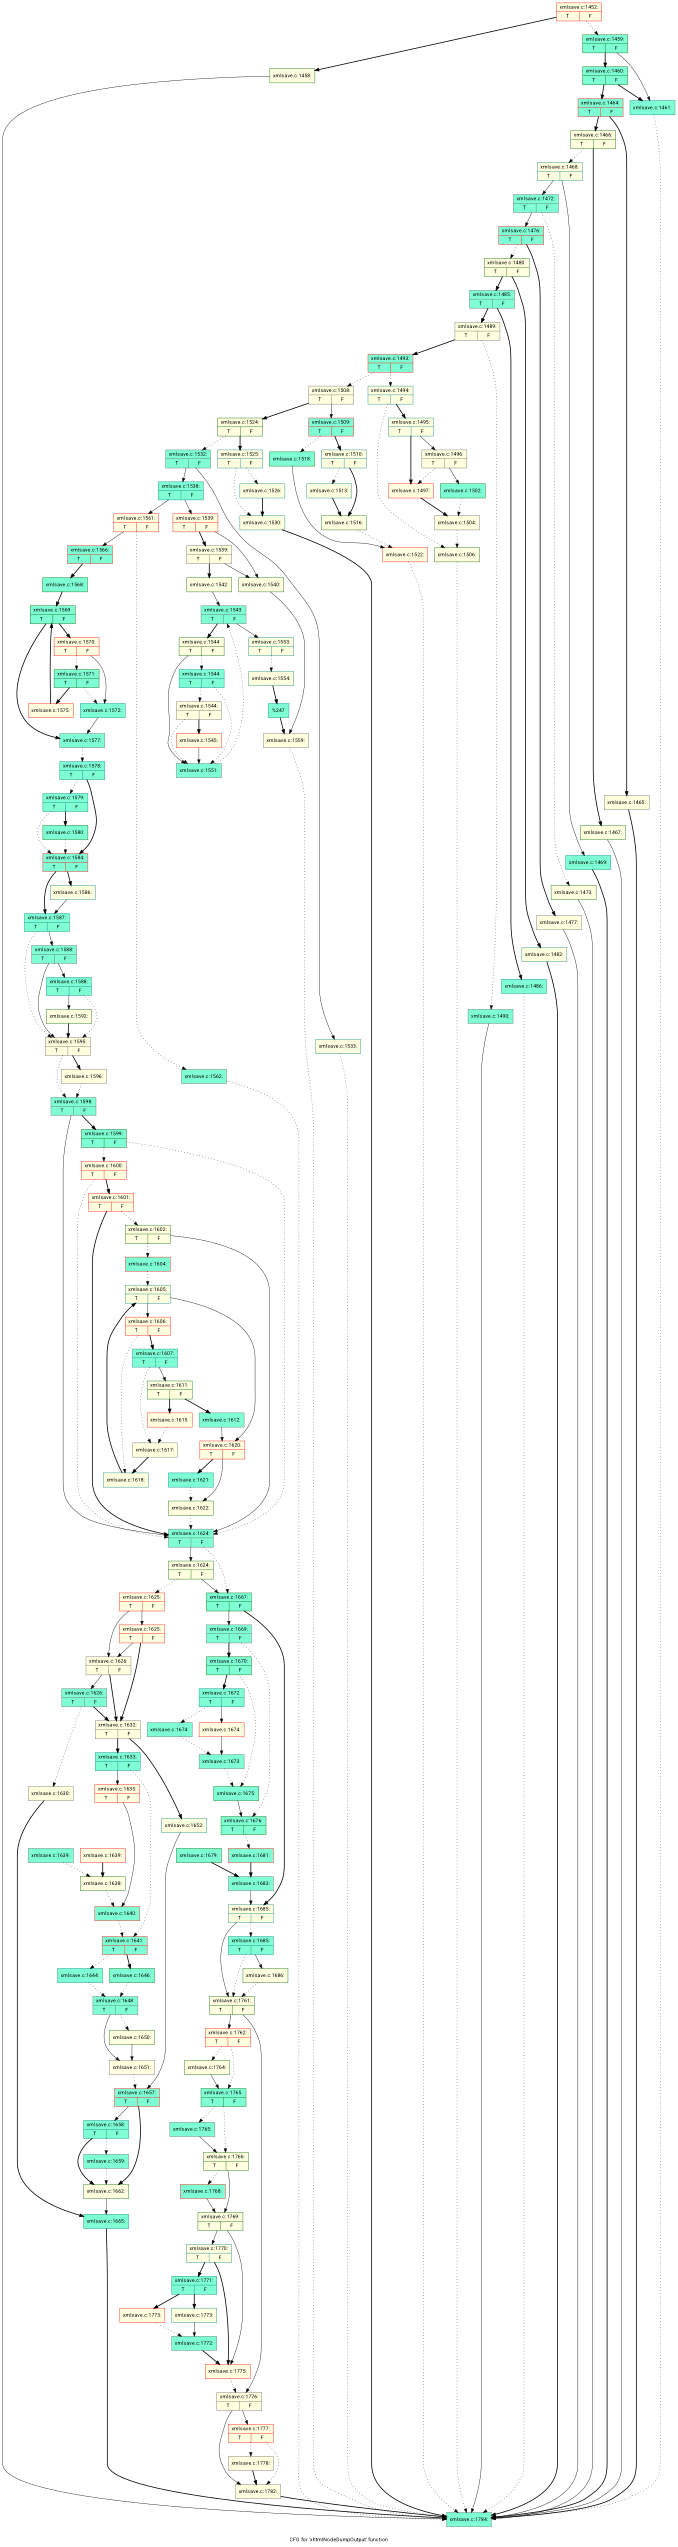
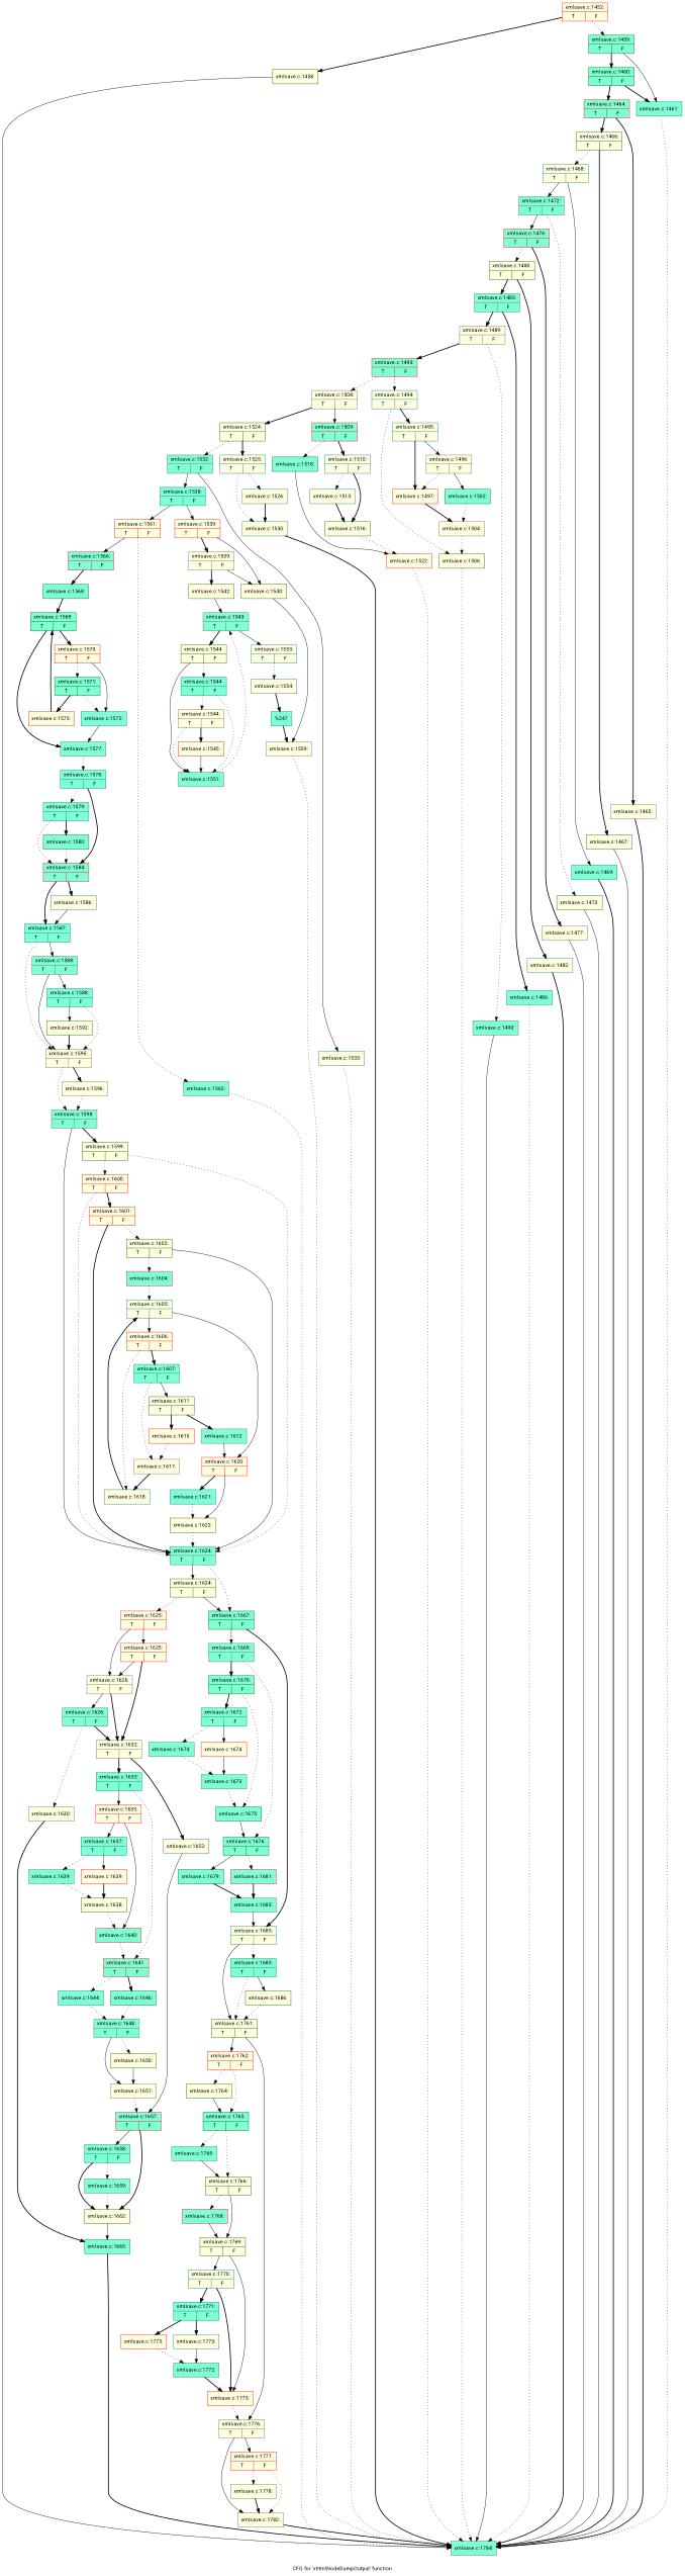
  digraph {
    fontname=Roboto
    label="CFG for 'xhtmlNodeDumpOutput' function"
    node [color=gray40 fillcolor=lightyellow fontname=Roboto shape=record style=filled]
    edge [fontname=Roboto style=dotted]
    n1 [color=red label="{xmlsave.c:1452:|{<s0>T|<s1>F}}"]
    n2 [color=darkgreen label="{xmlsave.c:1458:}"]
    n3 [color=darkgreen fillcolor=aquamarine label="{xmlsave.c:1459:|{<s0>T|<s1>F}}"]
    n4 [fillcolor=aquamarine label="{xmlsave.c:1784:}"]
    n5 [color=teal fillcolor=aquamarine label="{xmlsave.c:1461:}"]
    n6 [color=darkgreen fillcolor=aquamarine label="{xmlsave.c:1460:|{<s0>T|<s1>F}}"]
    n7 [color=red fillcolor=aquamarine label="{xmlsave.c:1464:|{<s0>T|<s1>F}}"]
    n8 [label="{xmlsave.c:1465:}"]
    n9 [color=darkgreen label="{xmlsave.c:1466:|{<s0>T|<s1>F}}"]
    n10 [color=darkgreen label="{xmlsave.c:1467:}"]
    n11 [color=teal label="{xmlsave.c:1468:|{<s0>T|<s1>F}}"]
    n12 [color=teal fillcolor=aquamarine label="{xmlsave.c:1469:}"]
    n13 [fillcolor=aquamarine label="{xmlsave.c:1472:|{<s0>T|<s1>F}}"]
    n14 [color=darkgreen label="{xmlsave.c:1473:}"]
    n15 [color=red fillcolor=aquamarine label="{xmlsave.c:1476:|{<s0>T|<s1>F}}"]
    n16 [label="{xmlsave.c:1477:}"]
    n17 [color=darkgreen label="{xmlsave.c:1480:|{<s0>T|<s1>F}}"]
    n18 [color=teal label="{xmlsave.c:1482:}"]
    n19 [fillcolor=aquamarine label="{xmlsave.c:1485:|{<s0>T|<s1>F}}"]
    n20 [color=teal fillcolor=aquamarine label="{xmlsave.c:1486:}"]
    n21 [label="{xmlsave.c:1489:|{<s0>T|<s1>F}}"]
    n22 [fillcolor=aquamarine label="{xmlsave.c:1490:}"]
    n23 [color=red fillcolor=aquamarine label="{xmlsave.c:1493:|{<s0>T|<s1>F}}"]
    n24 [color=teal label="{xmlsave.c:1494:|{<s0>T|<s1>F}}"]
    n25 [label="{xmlsave.c:1508:|{<s0>T|<s1>F}}"]
    n26 [color=teal label="{xmlsave.c:1495:|{<s0>T|<s1>F}}"]
    n27 [color=darkgreen label="{xmlsave.c:1506:}"]
    n28 [color=red fillcolor=aquamarine label="{xmlsave.c:1509:|{<s0>T|<s1>F}}"]
    n29 [color=darkgreen label="{xmlsave.c:1524:|{<s0>T|<s1>F}}"]
    n30 [color=red label="{xmlsave.c:1497:}"]
    n31 [label="{xmlsave.c:1496:|{<s0>T|<s1>F}}"]
    n32 [color=teal label="{xmlsave.c:1510:|{<s0>T|<s1>F}}"]
    n33 [color=darkgreen fillcolor=aquamarine label="{xmlsave.c:1518:}"]
    n34 [color=teal label="{xmlsave.c:1525:|{<s0>T|<s1>F}}"]
    n35 [fillcolor=aquamarine label="{xmlsave.c:1532:|{<s0>T|<s1>F}}"]
    n36 [label="{xmlsave.c:1504:}"]
    n37 [color=darkgreen fillcolor=aquamarine label="{xmlsave.c:1502:}"]
    n38 [color=teal label="{xmlsave.c:1513:}"]
    n39 [color=darkgreen label="{xmlsave.c:1516:}"]
    n40 [color=red label="{xmlsave.c:1522:}"]
    n41 [color=teal label="{xmlsave.c:1526:}"]
    n42 [color=teal label="{xmlsave.c:1530:}"]
    n43 [color=teal label="{xmlsave.c:1533:}"]
    n44 [color=teal fillcolor=aquamarine label="{xmlsave.c:1538:|{<s0>T|<s1>F}}"]
    n45 [color=red label="{xmlsave.c:1539:|{<s0>T|<s1>F}}"]
    n46 [color=red label="{xmlsave.c:1561:|{<s0>T|<s1>F}}"]
    n47 [color=darkgreen label="{xmlsave.c:1540:}"]
    n48 [label="{xmlsave.c:1539:|{<s0>T|<s1>F}}"]
    n49 [fillcolor=aquamarine label="{xmlsave.c:1562:}"]
    n50 [color=red fillcolor=aquamarine label="{xmlsave.c:1566:|{<s0>T|<s1>F}}"]
    n51 [label="{xmlsave.c:1559:}"]
    n52 [color=darkgreen label="{xmlsave.c:1542:}"]
    n53 [color=darkgreen fillcolor=aquamarine label="{xmlsave.c:1568:}"]
    n54 [fillcolor=aquamarine label="{xmlsave.c:1543:|{<s0>T|<s1>F}}"]
    n55 [color=darkgreen label="{xmlsave.c:1544:|{<s0>T|<s1>F}}"]
    n56 [color=teal label="{xmlsave.c:1553:|{<s0>T|<s1>F}}"]
    n57 [color=teal fillcolor=aquamarine label="{xmlsave.c:1544:|{<s0>T|<s1>F}}"]
    n58 [fillcolor=aquamarine label="{xmlsave.c:1551:}"]
    n59 [color=teal label="{xmlsave.c:1554:}"]
    n60 [label="{xmlsave.c:1544:|{<s0>T|<s1>F}}"]
    n61 [color=teal fillcolor=aquamarine label="{%247}"]
    n62 [color=red label="{xmlsave.c:1545:}"]
    n63 [color=darkgreen fillcolor=aquamarine label="{xmlsave.c:1569:|{<s0>T|<s1>F}}"]
    n64 [color=teal fillcolor=aquamarine label="{xmlsave.c:1578:|{<s0>T|<s1>F}}"]
    n65 [color=teal fillcolor=aquamarine label="{xmlsave.c:1579:|{<s0>T|<s1>F}}"]
    n66 [color=red fillcolor=aquamarine label="{xmlsave.c:1584:|{<s0>T|<s1>F}}"]
    n67 [color=red label="{xmlsave.c:1570:|{<s0>T|<s1>F}}"]
    n68 [fillcolor=aquamarine label="{xmlsave.c:1577:}"]
    n69 [color=darkgreen fillcolor=aquamarine label="{xmlsave.c:1580:}"]
    n70 [color=teal label="{xmlsave.c:1586:}"]
    n71 [color=teal fillcolor=aquamarine label="{xmlsave.c:1587:|{<s0>T|<s1>F}}"]
    n72 [color=teal fillcolor=aquamarine label="{xmlsave.c:1572:}"]
    n73 [color=darkgreen fillcolor=aquamarine label="{xmlsave.c:1571:|{<s0>T|<s1>F}}"]
    n74 [color=red label="{xmlsave.c:1575:}"]
    n75 [fillcolor=aquamarine label="{xmlsave.c:1588:|{<s0>T|<s1>F}}"]
    n76 [label="{xmlsave.c:1595:|{<s0>T|<s1>F}}"]
    n77 [color=teal fillcolor=aquamarine label="{xmlsave.c:1588:|{<s0>T|<s1>F}}"]
    n78 [label="{xmlsave.c:1596:}"]
    n79 [fillcolor=aquamarine label="{xmlsave.c:1598:|{<s0>T|<s1>F}}"]
    n80 [color=darkgreen label="{xmlsave.c:1592:}"]
-   n81 [color=darkgreen fillcolor=aquamarine label="{xmlsave.c:1599:|{<s0>T|<s1>F}}"]
+   n81 [color=darkgreen label="{xmlsave.c:1599:|{<s0>T|<s1>F}}"]
    n82 [fillcolor=aquamarine label="{xmlsave.c:1624:|{<s0>T|<s1>F}}"]
    n83 [color=red label="{xmlsave.c:1600:|{<s0>T|<s1>F}}"]
    n84 [color=darkgreen label="{xmlsave.c:1624:|{<s0>T|<s1>F}}"]
    n85 [color=darkgreen fillcolor=aquamarine label="{xmlsave.c:1667:|{<s0>T|<s1>F}}"]
    n86 [color=red label="{xmlsave.c:1601:|{<s0>T|<s1>F}}"]
    n87 [color=red label="{xmlsave.c:1625:|{<s0>T|<s1>F}}"]
    n88 [fillcolor=aquamarine label="{xmlsave.c:1669:|{<s0>T|<s1>F}}"]
    n89 [color=teal label="{xmlsave.c:1685:|{<s0>T|<s1>F}}"]
    n90 [color=darkgreen label="{xmlsave.c:1602:|{<s0>T|<s1>F}}"]
    n91 [color=red fillcolor=aquamarine label="{xmlsave.c:1604:}"]
    n92 [color=teal label="{xmlsave.c:1605:|{<s0>T|<s1>F}}"]
    n93 [color=red label="{xmlsave.c:1606:|{<s0>T|<s1>F}}"]
    n94 [color=red label="{xmlsave.c:1620:|{<s0>T|<s1>F}}"]
    n95 [color=teal fillcolor=aquamarine label="{xmlsave.c:1607:|{<s0>T|<s1>F}}"]
    n96 [color=teal label="{xmlsave.c:1618:}"]
    n97 [color=teal fillcolor=aquamarine label="{xmlsave.c:1621:}"]
    n98 [color=darkgreen label="{xmlsave.c:1622:}"]
    n99 [color=darkgreen label="{xmlsave.c:1611:|{<s0>T|<s1>F}}"]
    n100 [label="{xmlsave.c:1617:}"]
    n101 [fillcolor=aquamarine label="{xmlsave.c:1612:}"]
    n102 [color=red label="{xmlsave.c:1615:}"]
    n103 [label="{xmlsave.c:1626:|{<s0>T|<s1>F}}"]
    n104 [color=red label="{xmlsave.c:1625:|{<s0>T|<s1>F}}"]
    n105 [color=darkgreen fillcolor=aquamarine label="{xmlsave.c:1670:|{<s0>T|<s1>F}}"]
    n106 [color=darkgreen fillcolor=aquamarine label="{xmlsave.c:1676:|{<s0>T|<s1>F}}"]
    n107 [color=teal fillcolor=aquamarine label="{xmlsave.c:1685:|{<s0>T|<s1>F}}"]
    n108 [color=darkgreen label="{xmlsave.c:1761:|{<s0>T|<s1>F}}"]
    n109 [label="{xmlsave.c:1632:|{<s0>T|<s1>F}}"]
    n110 [fillcolor=aquamarine label="{xmlsave.c:1626:|{<s0>T|<s1>F}}"]
    n111 [color=teal fillcolor=aquamarine label="{xmlsave.c:1633:|{<s0>T|<s1>F}}"]
    n112 [color=teal label="{xmlsave.c:1652:}"]
    n113 [label="{xmlsave.c:1630:}"]
    n114 [color=red label="{xmlsave.c:1635:|{<s0>T|<s1>F}}"]
    n115 [color=red fillcolor=aquamarine label="{xmlsave.c:1641:|{<s0>T|<s1>F}}"]
    n116 [color=red fillcolor=aquamarine label="{xmlsave.c:1657:|{<s0>T|<s1>F}}"]
    n117 [color=teal fillcolor=aquamarine label="{xmlsave.c:1665:}"]
+   n118 [color=teal fillcolor=aquamarine label="{xmlsave.c:1637:|{<s0>T|<s1>F}}"]
    n119 [color=red fillcolor=aquamarine label="{xmlsave.c:1640:}"]
    n120 [color=teal fillcolor=aquamarine label="{xmlsave.c:1644:}"]
    n121 [color=darkgreen fillcolor=aquamarine label="{xmlsave.c:1646:}"]
    n122 [color=teal fillcolor=aquamarine label="{xmlsave.c:1658:|{<s0>T|<s1>F}}"]
    n123 [color=darkgreen label="{xmlsave.c:1662:}"]
    n124 [color=red label="{xmlsave.c:1639:}"]
    n125 [fillcolor=aquamarine label="{xmlsave.c:1639:}"]
    n126 [fillcolor=aquamarine label="{xmlsave.c:1648:|{<s0>T|<s1>F}}"]
    n127 [color=darkgreen label="{xmlsave.c:1638:}"]
    n128 [color=darkgreen label="{xmlsave.c:1650:}"]
    n129 [label="{xmlsave.c:1651:}"]
    n130 [fillcolor=aquamarine label="{xmlsave.c:1659:}"]
    n131 [color=teal fillcolor=aquamarine label="{xmlsave.c:1672:|{<s0>T|<s1>F}}"]
    n132 [color=darkgreen fillcolor=aquamarine label="{xmlsave.c:1675:}"]
    n133 [color=darkgreen fillcolor=aquamarine label="{xmlsave.c:1679:}"]
    n134 [color=red fillcolor=aquamarine label="{xmlsave.c:1681:}"]
    n135 [color=darkgreen label="{xmlsave.c:1686:}"]
    n136 [color=red label="{xmlsave.c:1762:|{<s0>T|<s1>F}}"]
    n137 [label="{xmlsave.c:1776:|{<s0>T|<s1>F}}"]
    n138 [fillcolor=aquamarine label="{xmlsave.c:1674:}"]
    n139 [color=red label="{xmlsave.c:1674:}"]
    n140 [fillcolor=aquamarine label="{xmlsave.c:1683:}"]
    n141 [fillcolor=aquamarine label="{xmlsave.c:1673:}"]
    n142 [color=darkgreen label="{xmlsave.c:1764:}"]
    n143 [color=darkgreen fillcolor=aquamarine label="{xmlsave.c:1765:|{<s0>T|<s1>F}}"]
    n144 [color=red label="{xmlsave.c:1777:|{<s0>T|<s1>F}}"]
    n145 [label="{xmlsave.c:1782:}"]
    n146 [fillcolor=aquamarine label="{xmlsave.c:1765:}"]
    n147 [color=darkgreen label="{xmlsave.c:1766:|{<s0>T|<s1>F}}"]
    n148 [label="{xmlsave.c:1778:}"]
    n149 [color=red fillcolor=aquamarine label="{xmlsave.c:1768:}"]
    n150 [color=darkgreen label="{xmlsave.c:1769:|{<s0>T|<s1>F}}"]
    n151 [color=teal label="{xmlsave.c:1770:|{<s0>T|<s1>F}}"]
    n152 [color=red label="{xmlsave.c:1775:}"]
    n153 [color=teal fillcolor=aquamarine label="{xmlsave.c:1771:|{<s0>T|<s1>F}}"]
    n154 [color=red label="{xmlsave.c:1773:}"]
    n155 [color=teal label="{xmlsave.c:1773:}"]
    n156 [fillcolor=aquamarine label="{xmlsave.c:1772:}"]
    n1 -> n2 [style=bold]
    n1 -> n3
    n2 -> n4 [style=solid]
    n3 -> n5 [style=solid]
    n3 -> n6 [style=bold]
    n5 -> n4
    n6 -> n5 [style=bold]
    n6 -> n7 [style=bold]
    n7 -> n8 [style=bold]
    n7 -> n9 [style=bold]
    n8 -> n4 [style=bold]
    n9 -> n10 [style=bold]
    n9 -> n11
    n10 -> n4 [style=solid]
    n11 -> n12 [style=solid]
    n11 -> n13 [style=solid]
    n12 -> n4 [style=bold]
    n13 -> n14
    n13 -> n15 [style=solid]
    n14 -> n4 [style=solid]
    n15 -> n16 [style=bold]
    n15 -> n17
    n16 -> n4 [style=solid]
    n17 -> n18 [style=bold]
    n17 -> n19 [style=bold]
    n18 -> n4 [style=bold]
    n19 -> n20 [style=bold]
    n19 -> n21 [style=bold]
    n20 -> n4
    n21 -> n22
    n21 -> n23 [style=bold]
    n22 -> n4 [style=solid]
    n23 -> n24
    n23 -> n25
    n24 -> n26 [style=bold]
    n24 -> n27
    n25 -> n28 [style=solid]
    n25 -> n29 [style=bold]
    n26 -> n30 [style=bold]
    n26 -> n31 [style=solid]
    n27 -> n4
    n28 -> n32 [style=bold]
    n28 -> n33
    n29 -> n34 [style=bold]
    n29 -> n35
    n30 -> n36 [style=bold]
    n31 -> n30
    n31 -> n37 [style=solid]
    n32 -> n38
    n32 -> n39 [style=bold]
    n33 -> n40 [style=solid]
    n34 -> n41
    n34 -> n42
    n35 -> n43 [style=solid]
    n35 -> n44 [style=solid]
    n36 -> n27
    n37 -> n36
    n38 -> n39 [style=bold]
    n39 -> n40
    n40 -> n4
    n41 -> n42 [style=bold]
    n42 -> n4 [style=bold]
    n43 -> n4
    n44 -> n45 [style=solid]
    n44 -> n46 [style=solid]
    n45 -> n47 [style=solid]
    n45 -> n48 [style=bold]
    n46 -> n49
    n46 -> n50 [style=solid]
    n47 -> n51 [style=solid]
    n48 -> n47 [style=solid]
    n48 -> n52 [style=bold]
    n49 -> n4
    n50 -> n53 [style=bold]
    n51 -> n4
    n52 -> n54 [style=solid]
    n53 -> n63 [style=bold]
    n54 -> n55 [style=bold]
    n54 -> n56 [style=solid]
    n55 -> n57
    n55 -> n58 [style=solid]
    n56 -> n59
    n57 -> n58
    n57 -> n60
    n58 -> n54
    n59 -> n61 [style=bold]
    n60 -> n58
    n60 -> n62 [style=bold]
    n61 -> n51 [style=bold]
    n62 -> n58 [style=solid]
    n63 -> n67 [style=bold]
    n63 -> n68 [style=bold]
    n64 -> n65
    n64 -> n66 [style=bold]
    n65 -> n66
    n65 -> n69 [style=bold]
    n66 -> n70 [style=bold]
    n66 -> n71 [style=bold]
    n67 -> n72 [style=solid]
    n67 -> n73
    n68 -> n64
    n69 -> n66
    n70 -> n71 [style=solid]
    n71 -> n75 [style=solid]
    n71 -> n76
    n72 -> n68 [style=solid]
    n73 -> n72
    n73 -> n74 [style=bold]
    n74 -> n63 [style=bold]
    n75 -> n76 [style=solid]
    n75 -> n77 [style=solid]
    n76 -> n78 [style=bold]
    n76 -> n79
    n77 -> n76
    n77 -> n80 [style=solid]
    n78 -> n79
    n79 -> n81 [style=bold]
    n79 -> n82 [style=solid]
    n80 -> n76 [style=bold]
    n81 -> n82
    n81 -> n83
    n82 -> n84 [style=solid]
    n82 -> n85
    n83 -> n82
    n83 -> n86 [style=bold]
    n84 -> n85 [style=solid]
    n84 -> n87
    n85 -> n88 [style=solid]
    n85 -> n89 [style=bold]
    n86 -> n82 [style=bold]
    n86 -> n90
    n87 -> n103 [style=solid]
    n87 -> n104 [style=solid]
    n88 -> n105 [style=bold]
    n88 -> n106
    n89 -> n107
    n89 -> n108 [style=solid]
    n90 -> n82 [style=solid]
    n90 -> n91
    n91 -> n92
    n92 -> n93 [style=solid]
    n92 -> n94 [style=solid]
    n93 -> n95 [style=bold]
    n93 -> n96
    n94 -> n97 [style=bold]
    n94 -> n98 [style=solid]
    n95 -> n99 [style=solid]
    n95 -> n100
    n96 -> n92 [style=bold]
    n97 -> n98
    n98 -> n82
    n99 -> n101 [style=bold]
    n99 -> n102 [style=bold]
    n100 -> n96 [style=bold]
    n101 -> n94 [style=solid]
    n102 -> n100
    n103 -> n109 [style=bold]
    n103 -> n110 [style=solid]
    n104 -> n103 [style=solid]
    n104 -> n109 [style=bold]
    n105 -> n131 [style=bold]
    n105 -> n132
+   n106 -> n133 [style=solid]
    n106 -> n134
    n107 -> n108
    n107 -> n135 [style=solid]
    n108 -> n136 [style=solid]
    n108 -> n137 [style=solid]
    n109 -> n111 [style=bold]
    n109 -> n112 [style=bold]
    n110 -> n109 [style=bold]
    n110 -> n113
    n111 -> n114 [style=solid]
    n111 -> n115
    n112 -> n116 [style=solid]
    n113 -> n117 [style=bold]
+   n114 -> n118 [style=solid]
    n114 -> n119 [style=solid]
    n115 -> n120
    n115 -> n121 [style=bold]
    n116 -> n122 [style=solid]
    n116 -> n123 [style=bold]
    n117 -> n4 [style=bold]
+   n118 -> n124 [style=solid]
+   n118 -> n125
    n119 -> n115
    n120 -> n126
    n121 -> n126
    n122 -> n123 [style=bold]
    n122 -> n130
    n123 -> n117 [style=solid]
    n124 -> n127 [style=bold]
    n125 -> n127
    n126 -> n128
    n126 -> n129 [style=solid]
    n127 -> n119
    n128 -> n129 [style=solid]
    n129 -> n116
    n130 -> n123
    n131 -> n138
    n131 -> n139 [style=solid]
    n132 -> n106 [style=solid]
    n133 -> n140 [style=bold]
    n134 -> n140 [style=bold]
    n135 -> n108
    n136 -> n142
    n136 -> n143
    n137 -> n144 [style=solid]
    n137 -> n145 [style=solid]
    n138 -> n141
    n139 -> n141 [style=solid]
    n140 -> n89 [style=solid]
    n141 -> n132
    n142 -> n143 [style=solid]
    n143 -> n146
    n143 -> n147
    n144 -> n145
    n144 -> n148
    n145 -> n4 [style=bold]
    n146 -> n147 [style=solid]
    n147 -> n149
    n147 -> n150 [style=solid]
    n148 -> n145 [style=bold]
    n149 -> n150 [style=solid]
    n150 -> n151 [style=solid]
    n150 -> n152 [style=solid]
    n151 -> n152 [style=bold]
    n151 -> n153 [style=bold]
    n152 -> n137
    n153 -> n154 [style=bold]
    n153 -> n155 [style=bold]
    n154 -> n156
    n155 -> n156 [style=solid]
    n156 -> n152 [style=bold]
  }
